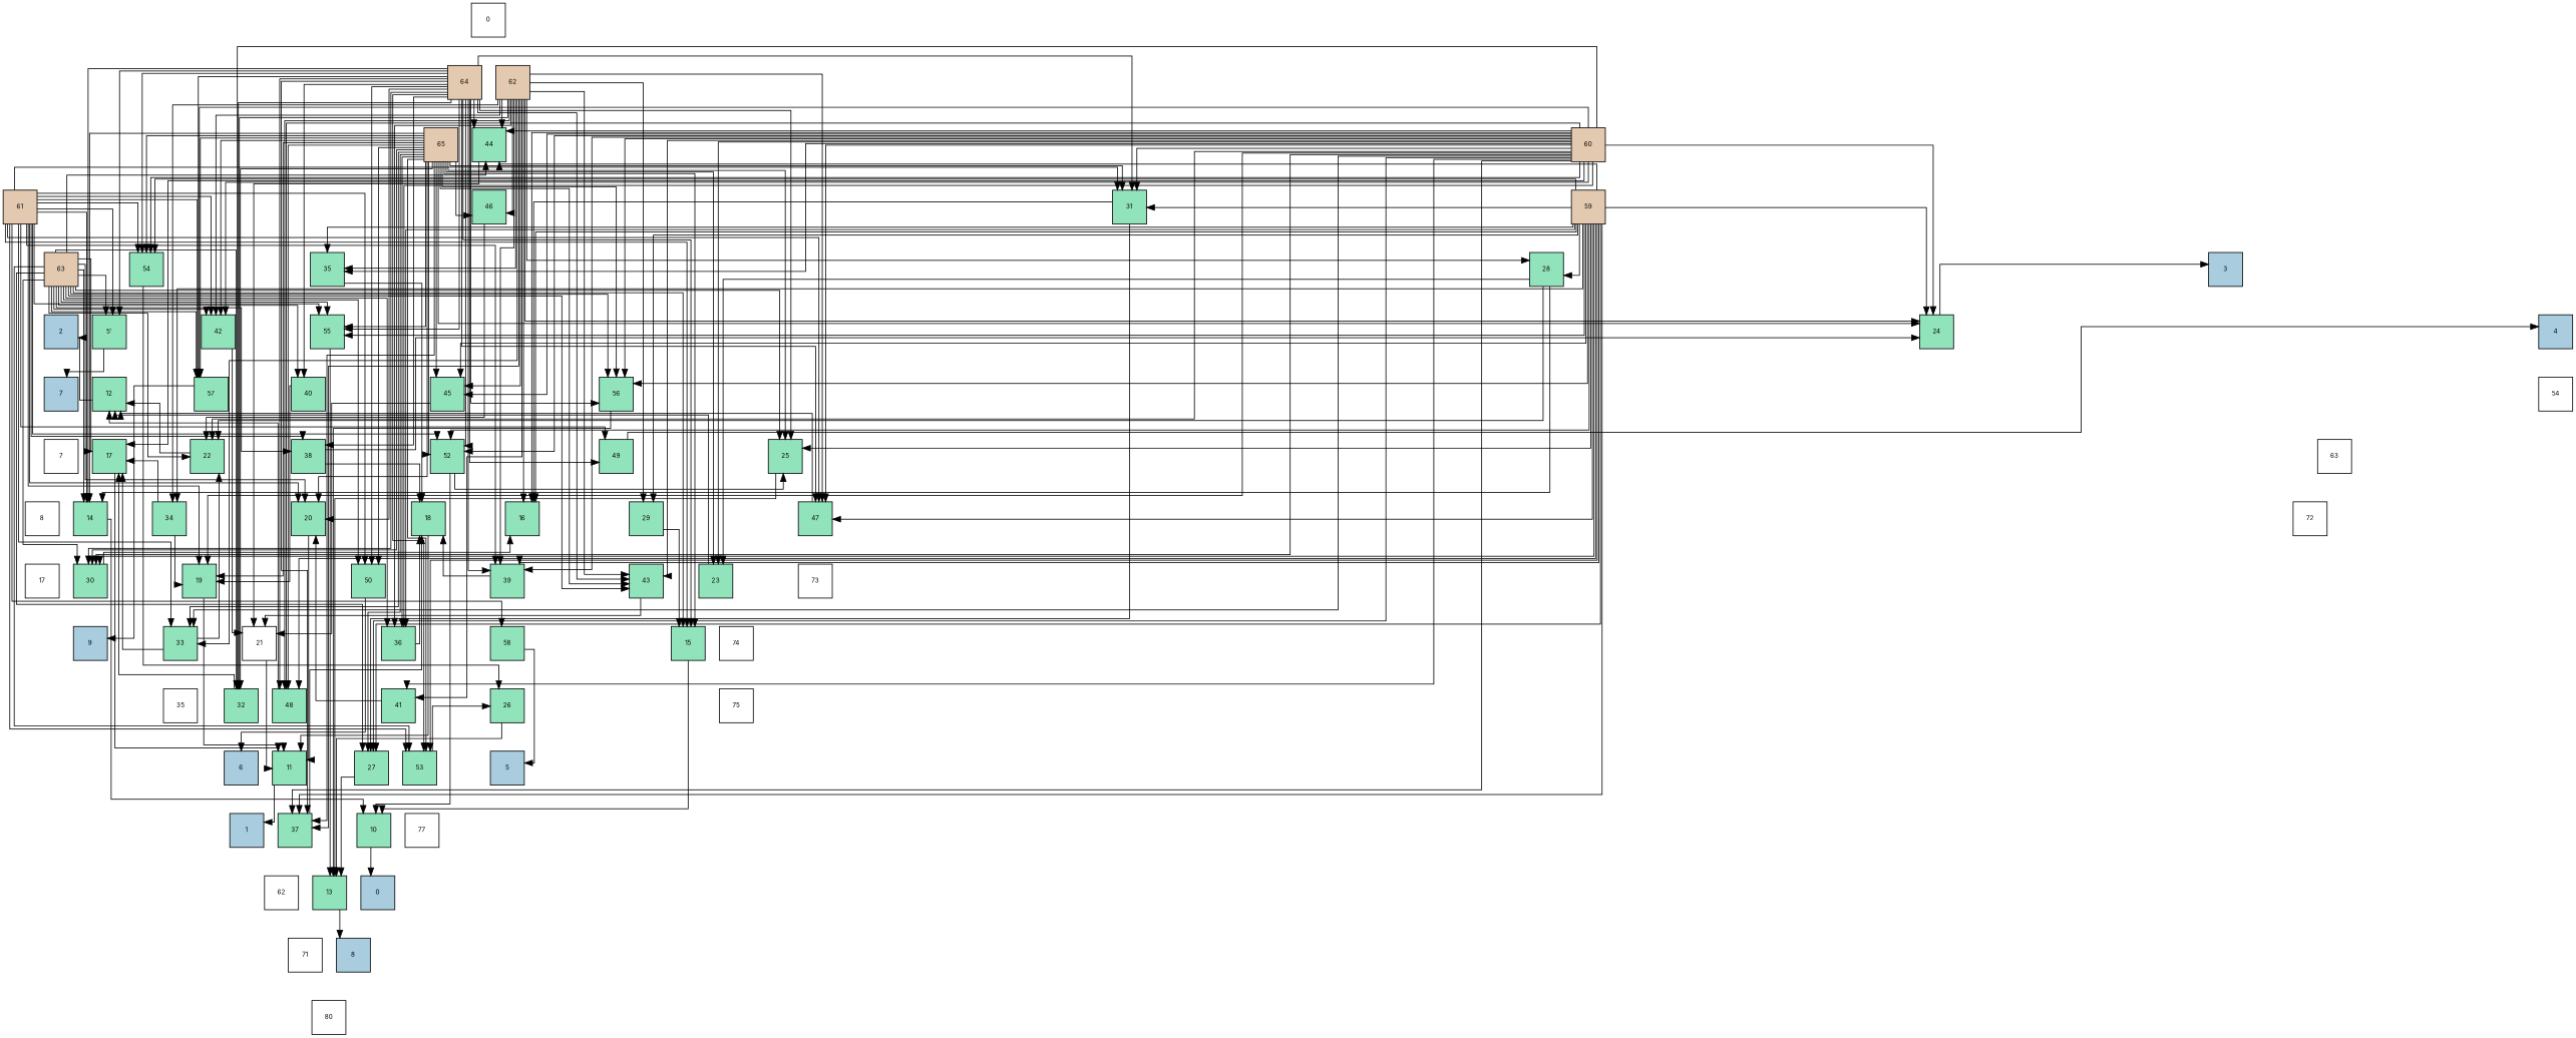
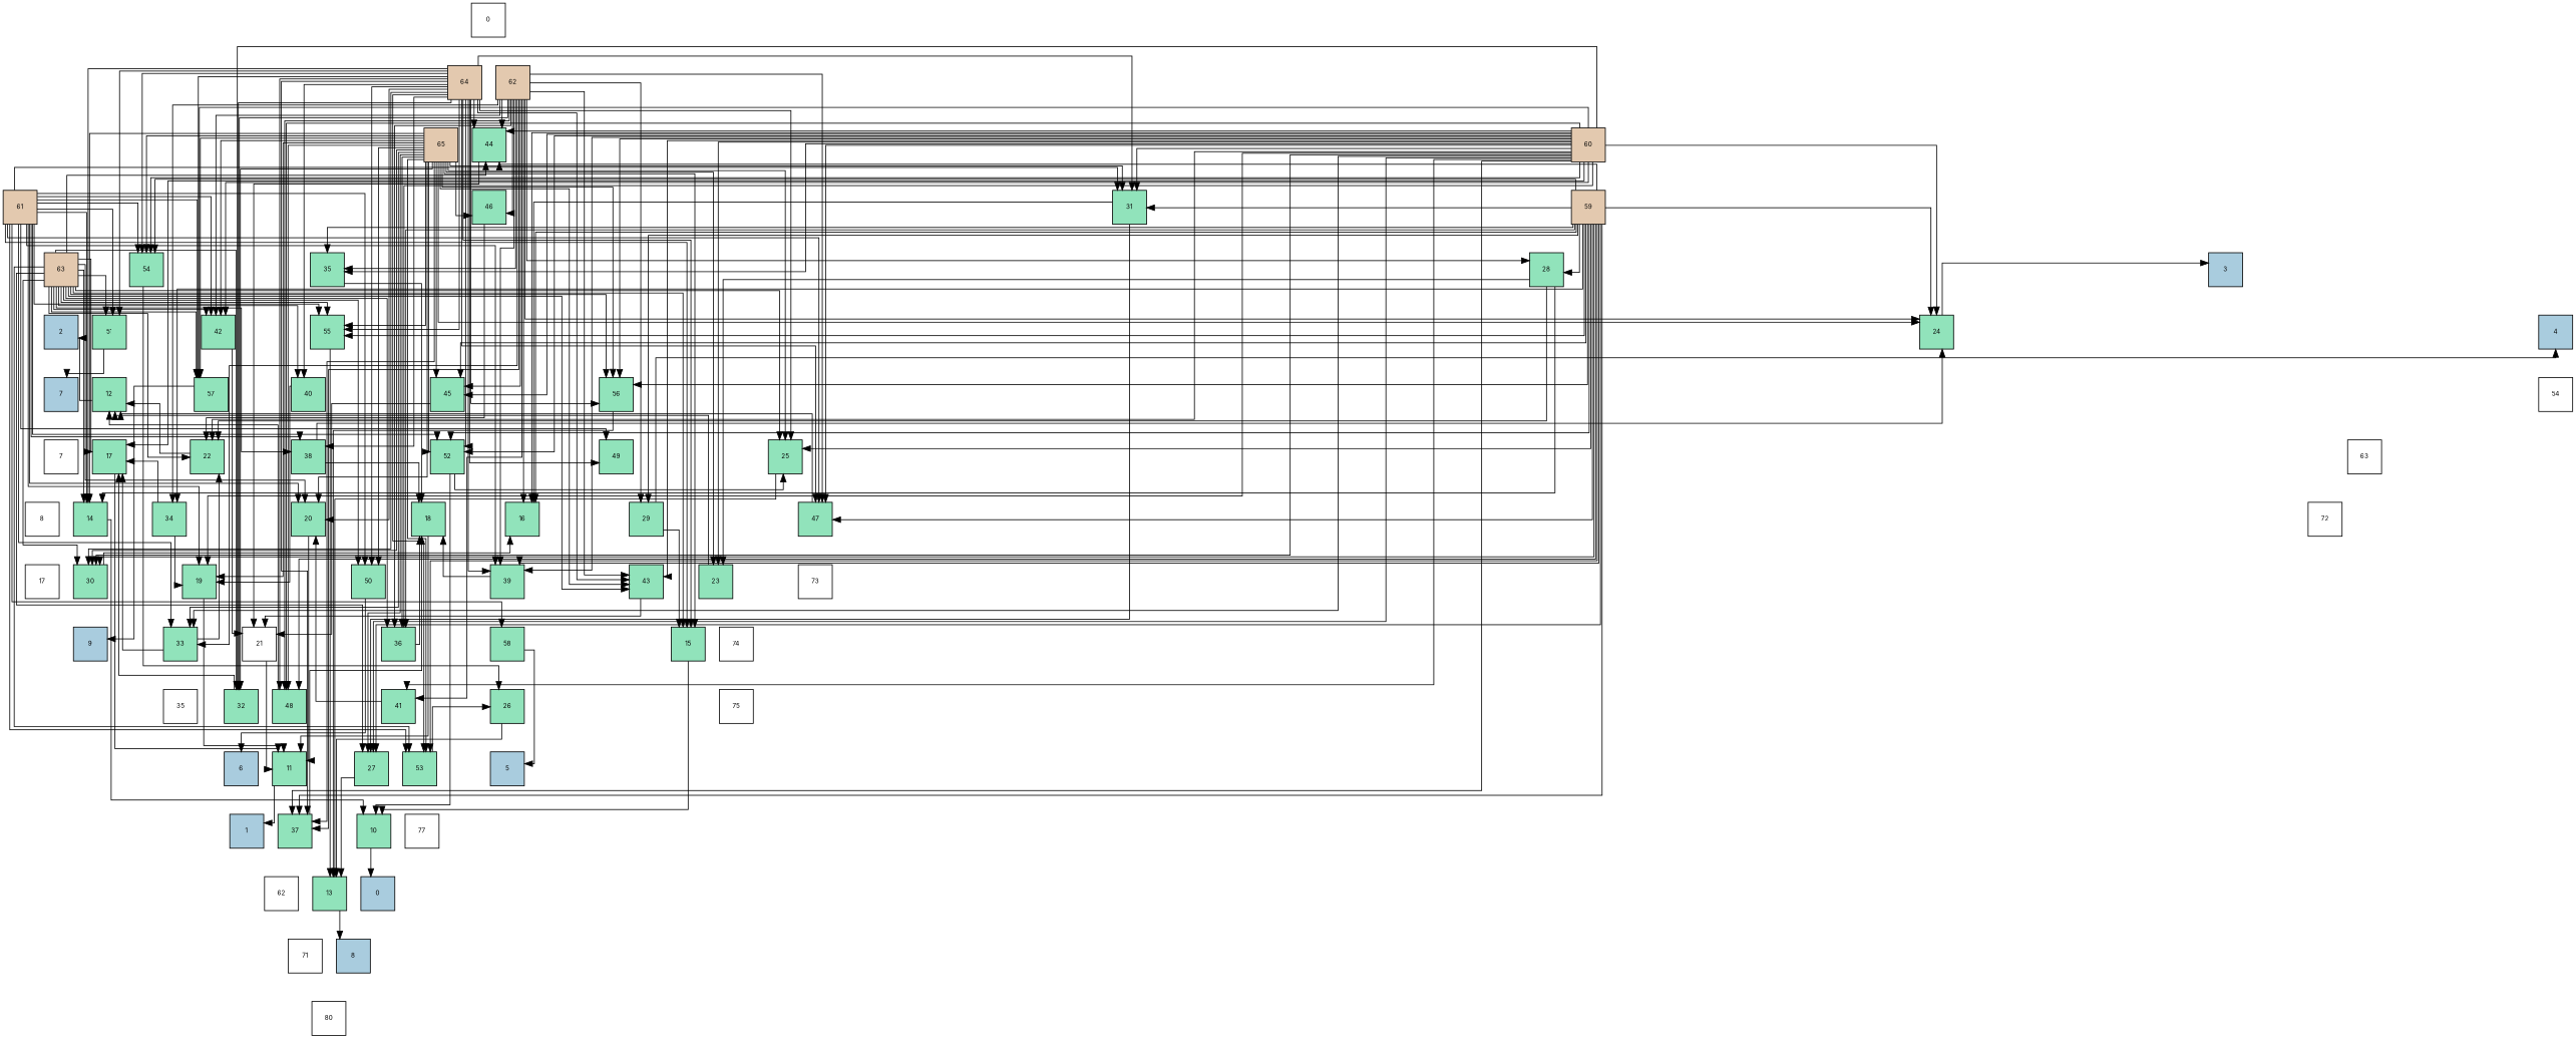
  digraph {
    fontname=Inter
    rank=same
    rankdir=TB
    splines=ortho
    node [fillcolor="#91e3bb" fixedsize=true fontname=Inter fontsize=8 shape=square style=filled]
    edge [constraint=false fontname=Inter style=vis]
    n1 [fillcolor="#ffffff" label=0 width=0.6]
    n2 [fillcolor="#e3c9af" label=64 width=0.6]
    n3 [fillcolor="#e3c9af" label=62 width=0.6]
    n4 [fillcolor="#e3c9af" label=65 width=0.6]
    n5 [label=44 width=0.6]
    n6 [label=54 width=0.6]
    n7 [label=51 width=0.6]
    n8 [label=14 width=0.6]
    n9 [label=31 width=0.6]
    n10 [label=57 width=0.6]
    n11 [label=30 width=0.6]
    n12 [label=55 width=0.6]
    n13 [label=40 width=0.6]
    n14 [label=38 width=0.6]
    n15 [label=20 width=0.6]
    n16 [label=52 width=0.6]
    n17 [label=50 width=0.6]
    n18 [label=32 width=0.6]
    n19 [label=56 width=0.6]
    n20 [label=49 width=0.6]
    n21 [label=39 width=0.6]
    n22 [label=48 width=0.6]
    n23 [label=25 width=0.6]
    n24 [label=43 width=0.6]
    n25 [label=37 width=0.6]
    n26 [label=47 width=0.6]
    n27 [label=15 width=0.6]
    n28 [label=53 width=0.6]
    n29 [label=46 width=0.6]
    n30 [label=42 width=0.6]
    n31 [label=33 width=0.6]
    n32 [label=24 width=0.6]
    n33 [label=45 width=0.6]
    n34 [label=36 width=0.6]
    n35 [fillcolor="#e3c9af" label=60 width=0.6]
    n36 [label=35 width=0.6]
    n37 [label=34 width=0.6]
    n38 [label=28 width=0.6]
    n39 [label=16 width=0.6]
    n40 [label=29 width=0.6]
    n41 [label=41 width=0.6]
    n42 [fillcolor="#e3c9af" label=61 width=0.6]
    n43 [label=19 width=0.6]
    n44 [label=27 width=0.6]
    n45 [label=23 width=0.6]
    n46 [fillcolor="#ffffff" label=21 width=0.6]
    n47 [label=26 width=0.6]
    n48 [fillcolor="#a9ccde" label=7 width=0.6]
    n49 [label=12 width=0.6]
    n50 [fillcolor="#ffffff" label=17 width=0.6]
    n51 [label=10 width=0.6]
    n52 [label=22 width=0.6]
    n53 [fillcolor="#a9ccde" label=9 width=0.6]
    n54 [label=13 width=0.6]
    n55 [label=18 width=0.6]
    n56 [label=11 width=0.6]
    n57 [fillcolor="#a9ccde" label=6 width=0.6]
    n58 [label=17 width=0.6]
    n59 [fillcolor="#a9ccde" label=4 width=0.6]
    n60 [label=58 width=0.6]
    n61 [fillcolor="#ffffff" label=62 width=0.6]
    n62 [fillcolor="#ffffff" label=73 width=0.6]
    n63 [fillcolor="#ffffff" label=75 width=0.6]
    n64 [fillcolor="#ffffff" label=77 width=0.6]
    n65 [fillcolor="#e3c9af" label=63 width=0.6]
    n66 [fillcolor="#ffffff" label=35 width=0.6]
    n67 [fillcolor="#a9ccde" label=3 width=0.6]
    n68 [fillcolor="#ffffff" label=74 width=0.6]
    n69 [fillcolor="#a9ccde" label=2 width=0.6]
    n70 [fillcolor="#a9ccde" label=5 width=0.6]
    n71 [fillcolor="#ffffff" label=7 width=0.6]
    n72 [fillcolor="#ffffff" label=8 width=0.6]
    n73 [fillcolor="#e3c9af" label=59 width=0.6]
    n74 [fillcolor="#a9ccde" label=1 width=0.6]
    n75 [fillcolor="#a9ccde" label=0 width=0.6]
    n76 [fillcolor="#ffffff" label=71 width=0.6]
    n77 [fillcolor="#a9ccde" label=8 width=0.6]
    n78 [fillcolor="#ffffff" label=54 width=0.6]
    n79 [fillcolor="#ffffff" label=63 width=0.6]
    n80 [fillcolor="#ffffff" label=72 width=0.6]
    n81 [fillcolor="#ffffff" label=80 width=0.6]
    n1 -> n2 [constraint=true style=invis]
    n1 -> n3 [constraint=true style=invis]
    n2 -> n4 [constraint=true style=invis]
    n2 -> n5
    n2 -> n5 [constraint=true style=invis]
    n2 -> n6
    n2 -> n7
    n2 -> n8
    n2 -> n9
    n2 -> n10
    n2 -> n11
    n2 -> n12
    n2 -> n13
    n2 -> n14
    n2 -> n15
    n2 -> n16
    n2 -> n17
    n2 -> n18
    n2 -> n19
    n2 -> n20
    n2 -> n21
    n2 -> n22
    n2 -> n23
    n2 -> n24
    n2 -> n25
    n2 -> n26
    n2 -> n27
    n2 -> n28
    n3 -> n5
    n3 -> n5 [constraint=true style=invis]
    n3 -> n18
    n3 -> n21
    n3 -> n22
    n3 -> n24
    n3 -> n25
    n3 -> n26
    n3 -> n29
    n3 -> n30
    n3 -> n31
    n3 -> n32
    n3 -> n33
    n3 -> n34
    n3 -> n35 [constraint=true style=invis]
    n3 -> n36
    n3 -> n37
    n3 -> n38
    n3 -> n39
    n3 -> n40
    n3 -> n41
    n4 -> n6
    n4 -> n8
    n4 -> n9
    n4 -> n10
    n4 -> n11
    n4 -> n12
    n4 -> n15
    n4 -> n16
    n4 -> n17
    n4 -> n18
    n4 -> n19
    n4 -> n22
    n4 -> n23
    n4 -> n24
    n4 -> n25
    n4 -> n27
    n4 -> n28
    n4 -> n29
    n4 -> n29 [constraint=true style=invis]
    n4 -> n30
    n4 -> n31
    n4 -> n32
    n4 -> n33
    n4 -> n34
    n4 -> n42 [constraint=true style=invis]
    n4 -> n43
    n4 -> n44
    n4 -> n45
    n5 -> n9 [constraint=true style=invis]
    n5 -> n29 [constraint=true style=invis]
    n5 -> n46
    n6 -> n7 [constraint=true style=invis]
    n6 -> n30 [constraint=true style=invis]
    n6 -> n47
    n7 -> n10 [constraint=true style=invis]
    n7 -> n48
    n7 -> n49 [constraint=true style=invis]
    n8 -> n11 [constraint=true style=invis]
    n8 -> n50 [constraint=true style=invis]
    n8 -> n51
    n9 -> n36 [constraint=true style=invis]
    n9 -> n38 [constraint=true style=invis]
    n9 -> n39
    n9 -> n44
    n10 -> n14 [constraint=true style=invis]
    n10 -> n52 [constraint=true style=invis]
    n10 -> n53
    n11 -> n31 [constraint=true style=invis]
    n11 -> n39
    n11 -> n53 [constraint=true style=invis]
    n12 -> n13 [constraint=true style=invis]
    n12 -> n33 [constraint=true style=invis]
    n12 -> n54
    n13 -> n14 [constraint=true style=invis]
    n13 -> n16 [constraint=true style=invis]
    n13 -> n43
    n14 -> n15 [constraint=true style=invis]
    n14 -> n32
    n14 -> n55
    n14 -> n55 [constraint=true style=invis]
    n15 -> n17 [constraint=true style=invis]
    n15 -> n43 [constraint=true style=invis]
    n15 -> n56
    n16 -> n23
    n16 -> n39 [constraint=true style=invis]
    n16 -> n51
    n16 -> n55 [constraint=true style=invis]
    n17 -> n34 [constraint=true style=invis]
    n17 -> n46 [constraint=true style=invis]
    n17 -> n57
    n18 -> n56 [constraint=true style=invis]
    n18 -> n57 [constraint=true style=invis]
    n18 -> n58
    n19 -> n20 [constraint=true style=invis]
    n19 -> n23 [constraint=true style=invis]
    n19 -> n54
    n20 -> n39 [constraint=true style=invis]
    n20 -> n40 [constraint=true style=invis]
-   n20 -> n59
+   n40 -> n59
    n21 -> n34 [constraint=true style=invis]
    n21 -> n55
    n21 -> n60 [constraint=true style=invis]
    n22 -> n44 [constraint=true style=invis]
    n22 -> n49
    n22 -> n56 [constraint=true style=invis]
    n23 -> n26 [constraint=true style=invis]
    n23 -> n40 [constraint=true style=invis]
    n23 -> n54
    n24 -> n27 [constraint=true style=invis]
    n24 -> n46
    n24 -> n60 [constraint=true style=invis]
    n25 -> n54 [constraint=true style=invis]
    n25 -> n55
    n25 -> n61 [constraint=true style=invis]
    n26 -> n45 [constraint=true style=invis]
    n26 -> n49
    n26 -> n62 [constraint=true style=invis]
    n27 -> n47 [constraint=true style=invis]
    n27 -> n51
    n27 -> n63 [constraint=true style=invis]
    n28 -> n47
    n28 -> n51 [constraint=true style=invis]
    n28 -> n64 [constraint=true style=invis]
    n29 -> n6 [constraint=true style=invis]
    n29 -> n36 [constraint=true style=invis]
    n29 -> n52
    n30 -> n10 [constraint=true style=invis]
    n30 -> n13 [constraint=true style=invis]
    n30 -> n46
    n31 -> n18 [constraint=true style=invis]
    n31 -> n52
    n31 -> n58
    n31 -> n66 [constraint=true style=invis]
    n32 -> n19 [constraint=true style=invis]
    n32 -> n33 [constraint=true style=invis]
    n32 -> n67
    n33 -> n16 [constraint=true style=invis]
    n33 -> n20 [constraint=true style=invis]
    n33 -> n46
    n34 -> n22 [constraint=true style=invis]
    n34 -> n41 [constraint=true style=invis]
    n34 -> n55
    n35 -> n5
    n35 -> n6
    n35 -> n9
    n35 -> n9 [constraint=true style=invis]
    n35 -> n10
    n35 -> n11
    n35 -> n16
    n35 -> n18
    n35 -> n19
    n35 -> n21
    n35 -> n22
    n35 -> n24
    n35 -> n25
    n35 -> n26
    n35 -> n30
    n35 -> n31
    n35 -> n32
    n35 -> n33
    n35 -> n34
    n35 -> n36
    n35 -> n39
    n35 -> n41
    n35 -> n43
    n35 -> n44
    n35 -> n45
    n35 -> n52
    n35 -> n58
    n35 -> n73 [constraint=true style=invis]
    n36 -> n12 [constraint=true style=invis]
    n36 -> n30 [constraint=true style=invis]
    n36 -> n55
    n37 -> n11 [constraint=true style=invis]
    n37 -> n43
    n37 -> n43 [constraint=true style=invis]
    n37 -> n58
    n38 -> n8
    n38 -> n12 [constraint=true style=invis]
    n38 -> n32 [constraint=true style=invis]
    n38 -> n45
    n38 -> n52
    n39 -> n21 [constraint=true style=invis]
    n39 -> n24 [constraint=true style=invis]
    n40 -> n24 [constraint=true style=invis]
    n40 -> n27
    n40 -> n45 [constraint=true style=invis]
    n41 -> n15
    n41 -> n28 [constraint=true style=invis]
    n41 -> n44 [constraint=true style=invis]
    n42 -> n6
    n42 -> n6 [constraint=true style=invis]
    n42 -> n7
    n42 -> n8
    n42 -> n9
    n42 -> n10
    n42 -> n12
    n42 -> n14
    n42 -> n15
    n42 -> n16
    n42 -> n17
    n42 -> n20
    n42 -> n21
    n42 -> n26
    n42 -> n27
    n42 -> n28
    n42 -> n30
    n42 -> n31
    n42 -> n43
    n42 -> n60
    n42 -> n65 [constraint=true style=invis]
    n43 -> n31 [constraint=true style=invis]
    n43 -> n46 [constraint=true style=invis]
    n43 -> n56
    n44 -> n25 [constraint=true style=invis]
    n44 -> n51 [constraint=true style=invis]
    n44 -> n54
    n45 -> n27 [constraint=true style=invis]
    n45 -> n49
    n45 -> n68 [constraint=true style=invis]
    n46 -> n18 [constraint=true style=invis]
    n46 -> n22 [constraint=true style=invis]
    n46 -> n56
    n47 -> n28 [constraint=true style=invis]
    n47 -> n54
    n47 -> n70 [constraint=true style=invis]
    n48 -> n58 [constraint=true style=invis]
    n48 -> n71 [constraint=true style=invis]
    n49 -> n52 [constraint=true style=invis]
    n49 -> n58 [constraint=true style=invis]
    n49 -> n69
    n50 -> n53 [constraint=true style=invis]
    n51 -> n54 [constraint=true style=invis]
    n51 -> n75
    n51 -> n75 [constraint=true style=invis]
    n52 -> n15 [constraint=true style=invis]
    n52 -> n37 [constraint=true style=invis]
    n52 -> n49
    n53 -> n66 [constraint=true style=invis]
    n54 -> n76 [constraint=true style=invis]
    n54 -> n77
    n54 -> n77 [constraint=true style=invis]
    n55 -> n17 [constraint=true style=invis]
    n55 -> n21 [constraint=true style=invis]
    n55 -> n56
    n56 -> n25 [constraint=true style=invis]
    n56 -> n74
    n56 -> n74 [constraint=true style=invis]
    n57 -> n74 [constraint=true style=invis]
    n58 -> n8 [constraint=true style=invis]
    n58 -> n37 [constraint=true style=invis]
    n58 -> n56
    n59 -> n19 [constraint=true style=invis]
    n59 -> n78 [constraint=true style=invis]
    n60 -> n41 [constraint=true style=invis]
    n60 -> n47 [constraint=true style=invis]
    n60 -> n70
    n61 -> n76 [constraint=true style=invis]
    n62 -> n68 [constraint=true style=invis]
    n63 -> n70 [constraint=true style=invis]
    n64 -> n75 [constraint=true style=invis]
    n65 -> n5
    n65 -> n7
    n65 -> n7 [constraint=true style=invis]
    n65 -> n8
    n65 -> n10
    n65 -> n11
    n65 -> n12
    n65 -> n13
    n65 -> n14
    n65 -> n15
    n65 -> n17
    n65 -> n18
    n65 -> n19
    n65 -> n23
    n65 -> n24
    n65 -> n27
    n65 -> n28
    n65 -> n30
    n65 -> n34
    n65 -> n44
    n65 -> n52
    n65 -> n58
    n65 -> n69 [constraint=true style=invis]
    n66 -> n57 [constraint=true style=invis]
    n67 -> n32 [constraint=true style=invis]
    n67 -> n59 [constraint=true style=invis]
    n68 -> n63 [constraint=true style=invis]
    n69 -> n48 [constraint=true style=invis]
    n69 -> n49 [constraint=true style=invis]
    n70 -> n64 [constraint=true style=invis]
    n71 -> n8 [constraint=true style=invis]
    n71 -> n72 [constraint=true style=invis]
    n72 -> n50 [constraint=true style=invis]
    n73 -> n5
    n73 -> n6
    n73 -> n9
    n73 -> n11
    n73 -> n12
    n73 -> n16
    n73 -> n19
    n73 -> n21
    n73 -> n22
    n73 -> n23
    n73 -> n25
    n73 -> n26
    n73 -> n28
    n73 -> n32
    n73 -> n33
    n73 -> n34
    n73 -> n36
    n73 -> n37
    n73 -> n38
    n73 -> n38 [constraint=true style=invis]
    n73 -> n39
    n73 -> n40
    n73 -> n44
    n73 -> n67 [constraint=true style=invis]
    n74 -> n61 [constraint=true style=invis]
    n75 -> n77 [constraint=true style=invis]
    n76 -> n81 [constraint=true style=invis]
    n77 -> n81 [constraint=true style=invis]
    n78 -> n23 [constraint=true style=invis]
    n78 -> n79 [constraint=true style=invis]
    n79 -> n26 [constraint=true style=invis]
    n79 -> n80 [constraint=true style=invis]
    n80 -> n62 [constraint=true style=invis]
  }
